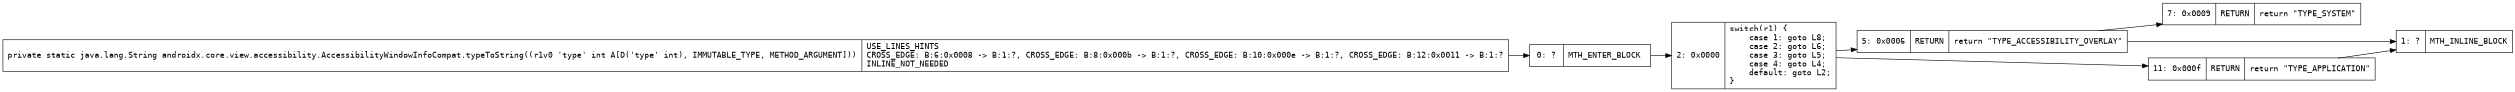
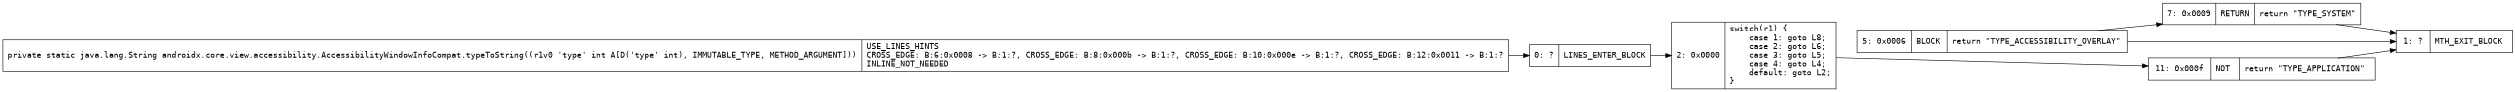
  digraph {
    fontname="DejaVu Sans Mono"
    rankdir=LR
    node [fontname="DejaVu Sans Mono" shape=record]
    edge [fontname="DejaVu Sans Mono"]
-   n1 [label="{0\:\ ?|MTH_ENTER_BLOCK\l}"]
+   n1 [label="{0\:\ ?|LINES_ENTER_BLOCK\l}"]
    n2 [label="{2\:\ 0x0000|switch(r1) \{\l    case 1: goto L8;\l    case 2: goto L6;\l    case 3: goto L5;\l    case 4: goto L4;\l    default: goto L2;\l\}\l}"]
-   n3 [label="{5\:\ 0x0006|RETURN\l|return \"TYPE_ACCESSIBILITY_OVERLAY\"\l}"]
-   n4 [label="{11\:\ 0x000f|RETURN\l|return \"TYPE_APPLICATION\"\l}"]
+   n3 [label="{5\:\ 0x0006|BLOCK\l|return \"TYPE_ACCESSIBILITY_OVERLAY\"\l}"]
+   n4 [label="{11\:\ 0x000f|NOT\l|return \"TYPE_APPLICATION\"\l}"]
    n5 [label="{7\:\ 0x0009|RETURN\l|return \"TYPE_SYSTEM\"\l}"]
-   n6 [label="{1\:\ ?|MTH_INLINE_BLOCK\l}"]
+   n6 [label="{1\:\ ?|MTH_EXIT_BLOCK\l}"]
    n7 [label="{private static java.lang.String androidx.core.view.accessibility.AccessibilityWindowInfoCompat.typeToString((r1v0 'type' int A[D('type' int), IMMUTABLE_TYPE, METHOD_ARGUMENT]))  | USE_LINES_HINTS\lCROSS_EDGE: B:6:0x0008 \-\> B:1:?, CROSS_EDGE: B:8:0x000b \-\> B:1:?, CROSS_EDGE: B:10:0x000e \-\> B:1:?, CROSS_EDGE: B:12:0x0011 \-\> B:1:?\lINLINE_NOT_NEEDED\l}"]
    n1 -> n2
-   n2 -> n3
    n2 -> n4
    n3 -> n5
    n3 -> n6
    n4 -> n6
+   n5 -> n6
    n7 -> n1
  }
